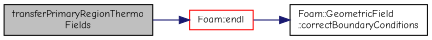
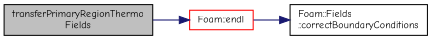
  digraph {
    fontname="Comic Neue"
    rankdir=LR
    node [color=black fontname="Comic Neue" fontsize=10 shape=record]
    edge [color=midnightblue fontname="Comic Neue" fontsize=10 labelfontname=Helvetica labelfontsize=10 style=solid]
    n1 [fillcolor=grey75 fontcolor=black height=0.2 label="transferPrimaryRegionThermo\lFields" style=filled width=0.4]
    n2 [color=red height=0.2 label="Foam::endl" width=0.4]
-   n3 [height=0.2 label="Foam::GeometricField\l::correctBoundaryConditions" width=0.4]
+   n3 [height=0.2 label="Foam::Fields\l::correctBoundaryConditions" width=0.4]
    n1 -> n2
    n2 -> n3
  }
